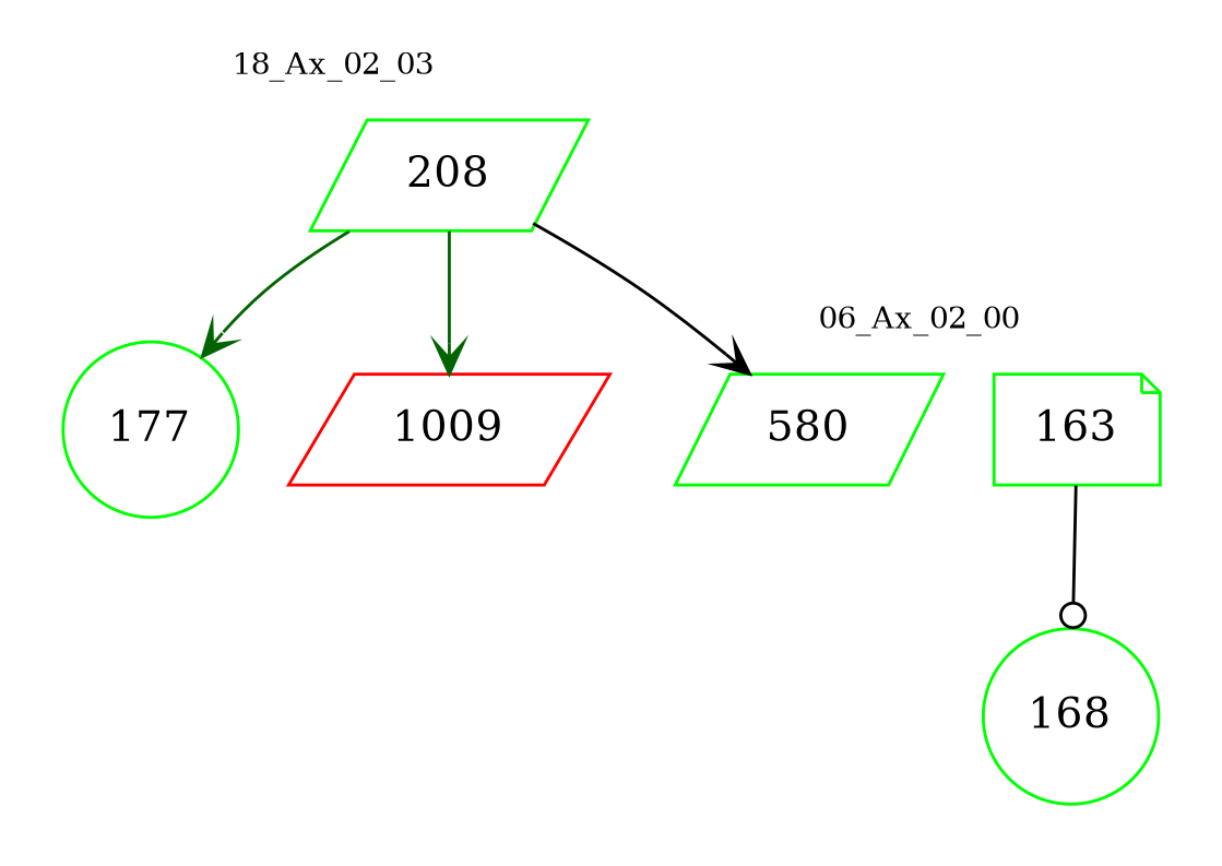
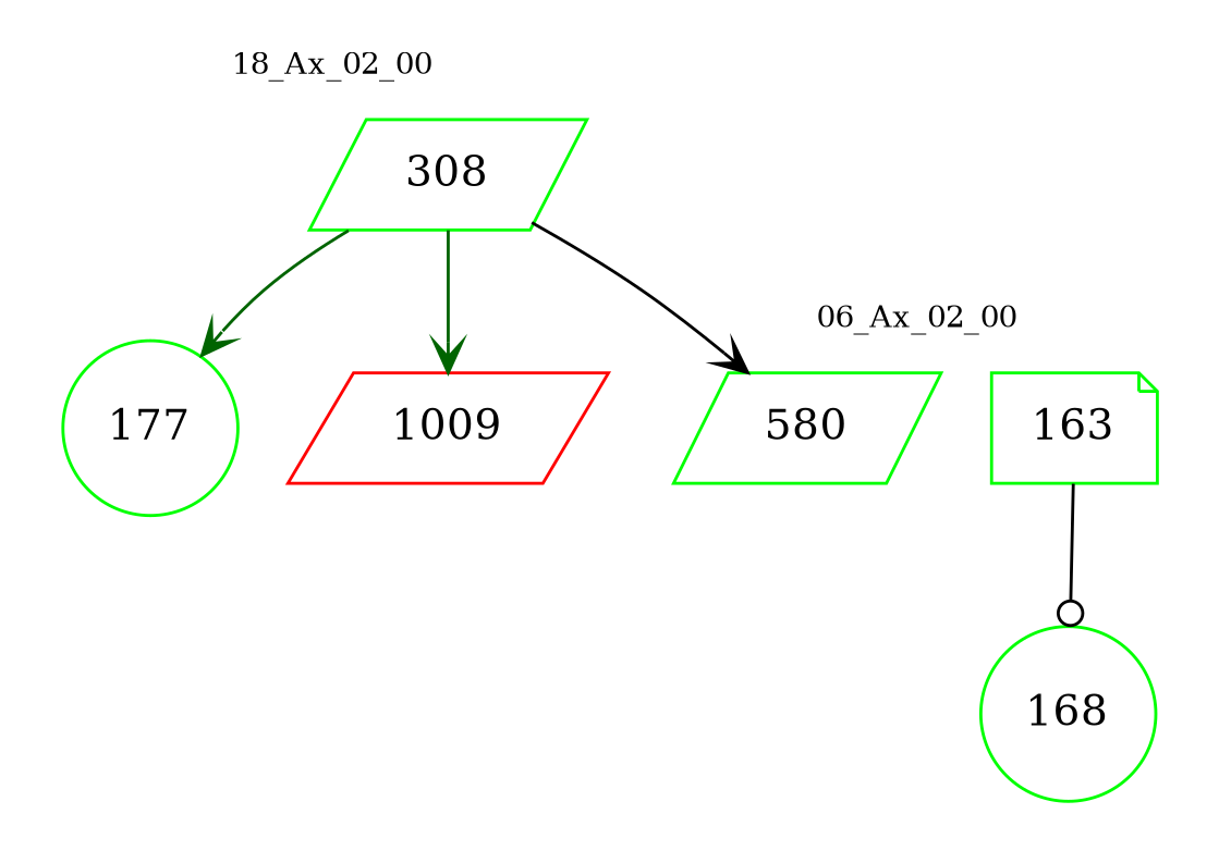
  digraph {
    node [color=green shape=parallelogram]
    edge [arrowhead=vee color=darkgreen]
-   n1 [label=208]
+   n1 [label=308]
    n2 [label=177 shape=circle]
    n3 [color=red label=1009]
    n4 [label=163 shape=note]
    n5 [label=580]
    n6 [label=168 shape=circle]
    subgraph cluster_1 {
      color=white
      fontsize=10
-     label="18_Ax_02_03"
+     label="18_Ax_02_00"
      n1
      n2
      n3
    }
    subgraph cluster_2 {
      color=white
      fontsize=10
      label="06_Ax_02_00"
      n4
      n5
      n6
    }
    n1 -> n2
    n1 -> n3
    n1 -> n5 [color=black]
    n4 -> n6 [arrowhead=odot color=black]
  }
